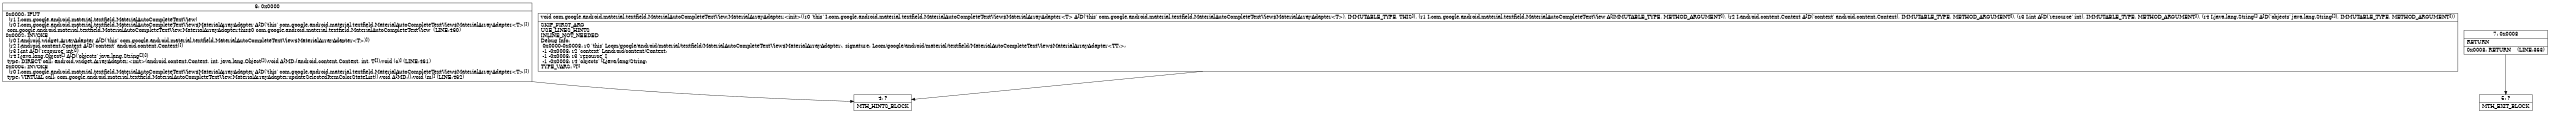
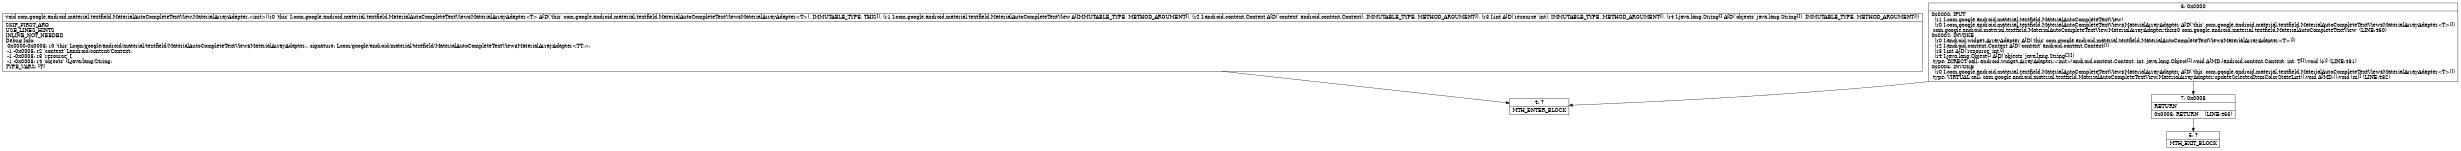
  digraph {
    node [shape=record]
-   n1 [label="{4\:\ ?|MTH_HINTS_BLOCK\l}"]
+   n1 [label="{4\:\ ?|MTH_ENTER_BLOCK\l}"]
    n2 [label="{6\:\ 0x0000|0x0000: IPUT  \l  (r1 I:com.google.android.material.textfield.MaterialAutoCompleteTextView)\l  (r0 I:com.google.android.material.textfield.MaterialAutoCompleteTextView$MaterialArrayAdapter A[D('this' com.google.android.material.textfield.MaterialAutoCompleteTextView$MaterialArrayAdapter\<T\>)])\l com.google.android.material.textfield.MaterialAutoCompleteTextView.MaterialArrayAdapter.this$0 com.google.android.material.textfield.MaterialAutoCompleteTextView  (LINE:460)\l0x0002: INVOKE  \l  (r0 I:android.widget.ArrayAdapter A[D('this' com.google.android.material.textfield.MaterialAutoCompleteTextView$MaterialArrayAdapter\<T\>)])\l  (r2 I:android.content.Context A[D('context' android.content.Context)])\l  (r3 I:int A[D('resource' int)])\l  (r4 I:java.lang.Object[] A[D('objects' java.lang.String[])])\l type: DIRECT call: android.widget.ArrayAdapter.\<init\>(android.content.Context, int, java.lang.Object[]):void A[MD:(android.content.Context, int, T[]):void (c)] (LINE:461)\l0x0005: INVOKE  \l  (r0 I:com.google.android.material.textfield.MaterialAutoCompleteTextView$MaterialArrayAdapter A[D('this' com.google.android.material.textfield.MaterialAutoCompleteTextView$MaterialArrayAdapter\<T\>)])\l type: VIRTUAL call: com.google.android.material.textfield.MaterialAutoCompleteTextView.MaterialArrayAdapter.updateSelectedItemColorStateList():void A[MD:():void (m)] (LINE:462)\l}"]
-   n3 [label="{7\:\ 0x0008|RETURN\l|0x0008: RETURN    (LINE:363)\l}"]
+   n3 [label="{7\:\ 0x0008|RETURN\l|0x0008: RETURN    (LINE:463)\l}"]
    n4 [label="{5\:\ ?|MTH_EXIT_BLOCK\l}"]
    n5 [label="{void com.google.android.material.textfield.MaterialAutoCompleteTextView.MaterialArrayAdapter.\<init\>((r0 'this' I:com.google.android.material.textfield.MaterialAutoCompleteTextView$MaterialArrayAdapter\<T\> A[D('this' com.google.android.material.textfield.MaterialAutoCompleteTextView$MaterialArrayAdapter\<T\>), IMMUTABLE_TYPE, THIS]), (r1 I:com.google.android.material.textfield.MaterialAutoCompleteTextView A[IMMUTABLE_TYPE, METHOD_ARGUMENT]), (r2 I:android.content.Context A[D('context' android.content.Context), IMMUTABLE_TYPE, METHOD_ARGUMENT]), (r3 I:int A[D('resource' int), IMMUTABLE_TYPE, METHOD_ARGUMENT]), (r4 I:java.lang.String[] A[D('objects' java.lang.String[]), IMMUTABLE_TYPE, METHOD_ARGUMENT]))  | SKIP_FIRST_ARG\lUSE_LINES_HINTS\lINLINE_NOT_NEEDED\lDebug Info:\l  0x0000\-0x0008: r0 'this' Lcom\/google\/android\/material\/textfield\/MaterialAutoCompleteTextView$MaterialArrayAdapter;, signature: Lcom\/google\/android\/material\/textfield\/MaterialAutoCompleteTextView$MaterialArrayAdapter\<TT;\>;\l  \-1 \-0x0008: r2 'context' Landroid\/content\/Context;\l  \-1 \-0x0008: r3 'resource' I\l  \-1 \-0x0008: r4 'objects' [Ljava\/lang\/String;\lTYPE_VARS: [T]\l}"]
    n2 -> n1
+   n2 -> n3
    n3 -> n4
    n5 -> n1
  }
